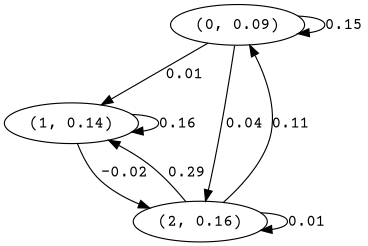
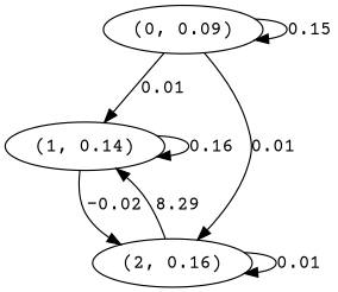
  digraph {
    fontname="Courier Prime"
    node [fontname="Courier Prime"]
    edge [fontname="Courier Prime"]
    n1 [label="(0, 0.09)"]
    n2 [label="(1, 0.14)"]
    n3 [label="(2, 0.16)"]
    n1 -> n1 [label=0.15]
    n1 -> n2 [label=0.01]
-   n1 -> n3 [label=0.04]
+   n1 -> n3 [label=0.01]
    n2 -> n2 [label=0.16]
    n2 -> n3 [label=-0.02]
-   n3 -> n1 [label=0.11]
-   n3 -> n2 [label=0.29]
+   n3 -> n2 [label=8.29]
    n3 -> n3 [label=0.01]
  }
